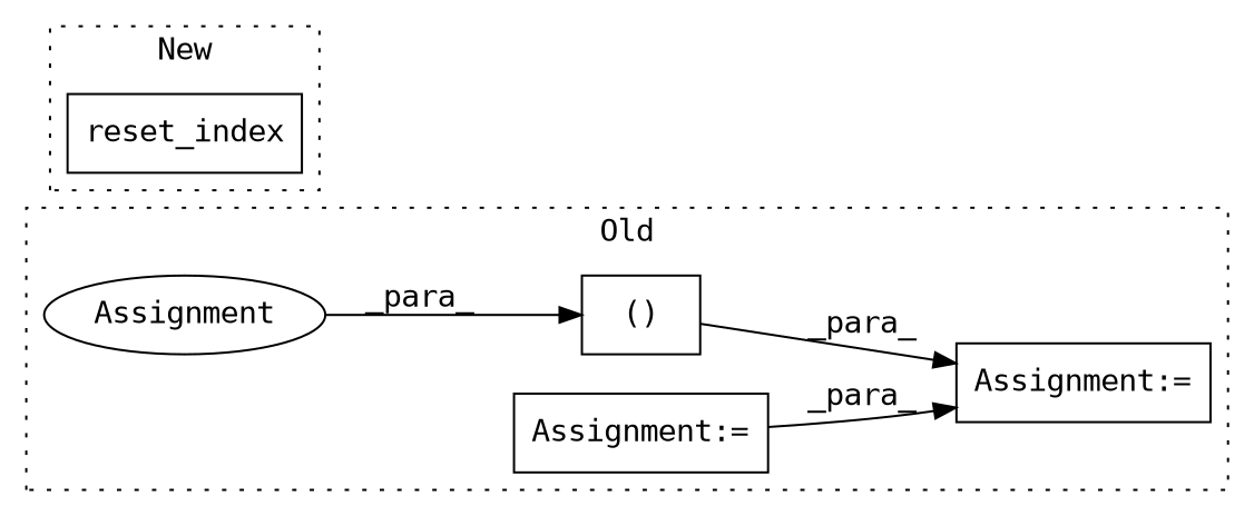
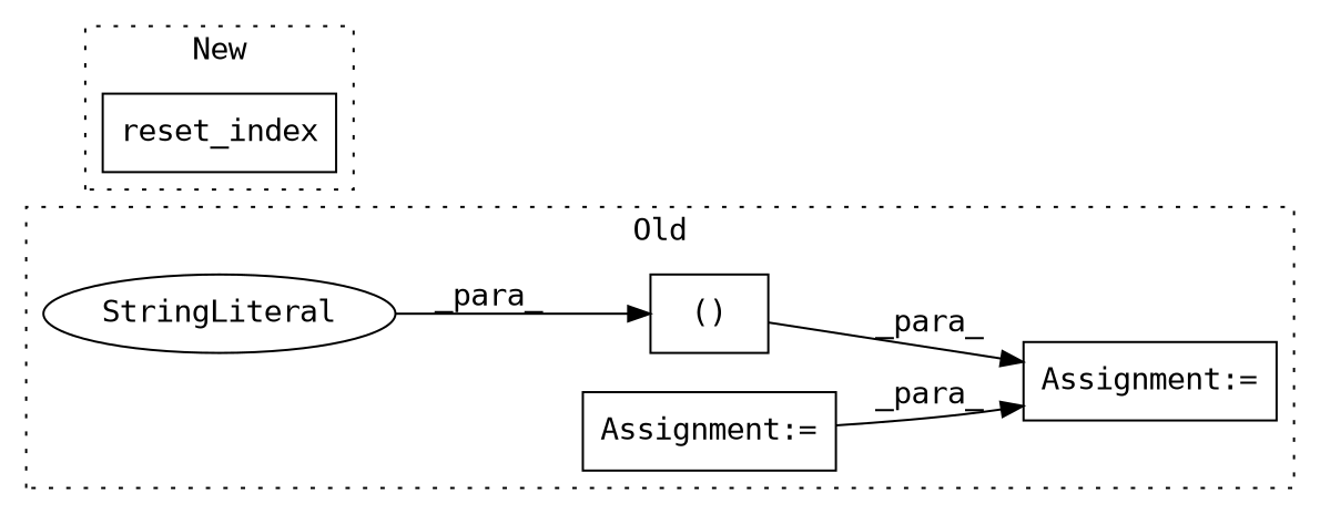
  digraph {
    rankdir=LR
    fontname="DejaVu Sans Mono"
    node [a=7 l=1 s=2502 shape=box fontname="DejaVu Sans Mono"]
    edge [fontname="DejaVu Sans Mono"]
    n1 [a=106 l=36 label="()"]
-   n2 [a=45 l=16 label=Assignment shape=ellipse]
+   n2 [a=45 l=16 label=StringLiteral shape=ellipse]
    n3 [label="Assignment:=" s=2488]
    n4 [label="Assignment:=" s=2152]
    n5 [a=32 l="12,1" label=reset_index s="2282,2300"]
    subgraph cluster_1 {
      label=Old
      style=dotted
      n1
      n2
      n3
      n4
    }
    subgraph cluster_2 {
      label=New
      style=dotted
      n5
    }
    n1 -> n3 [label=_para_]
    n2 -> n1 [label=_para_]
    n4 -> n3 [label=_para_]
  }
